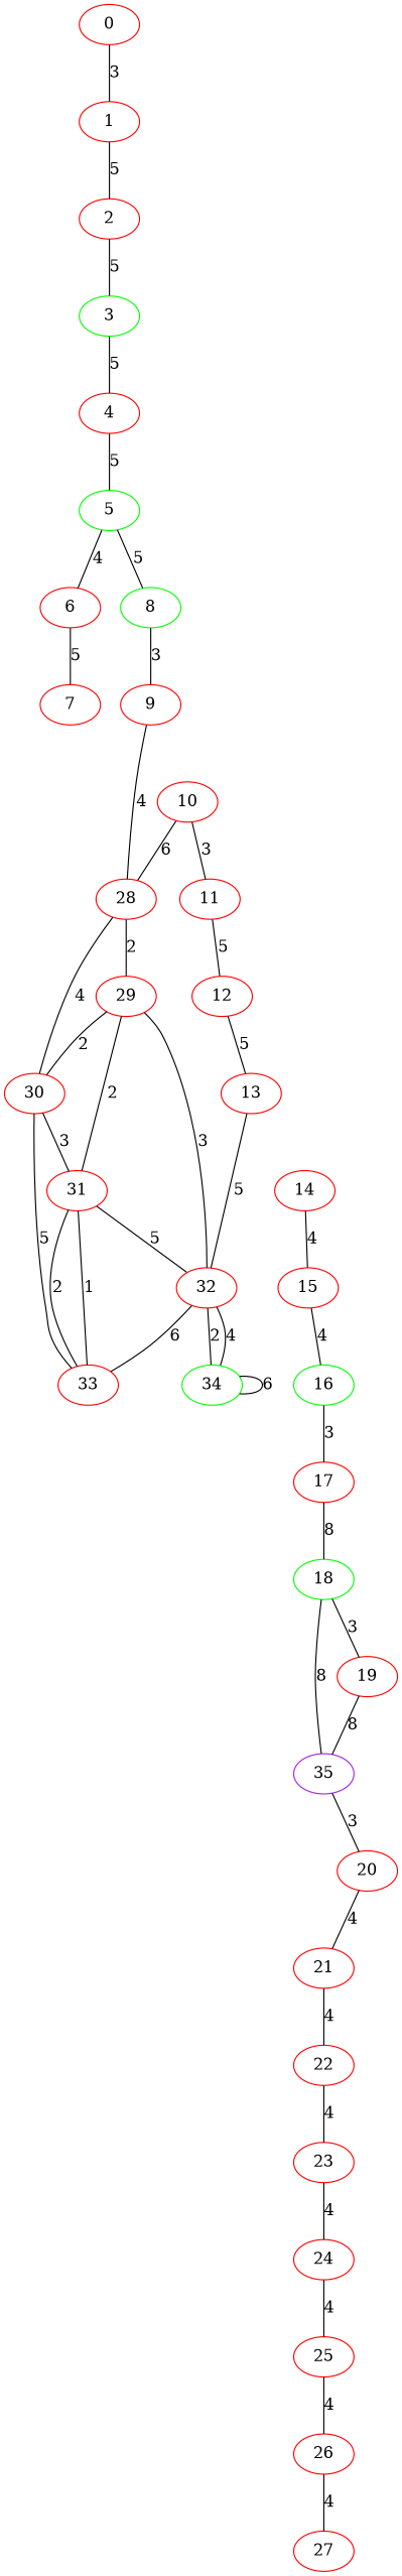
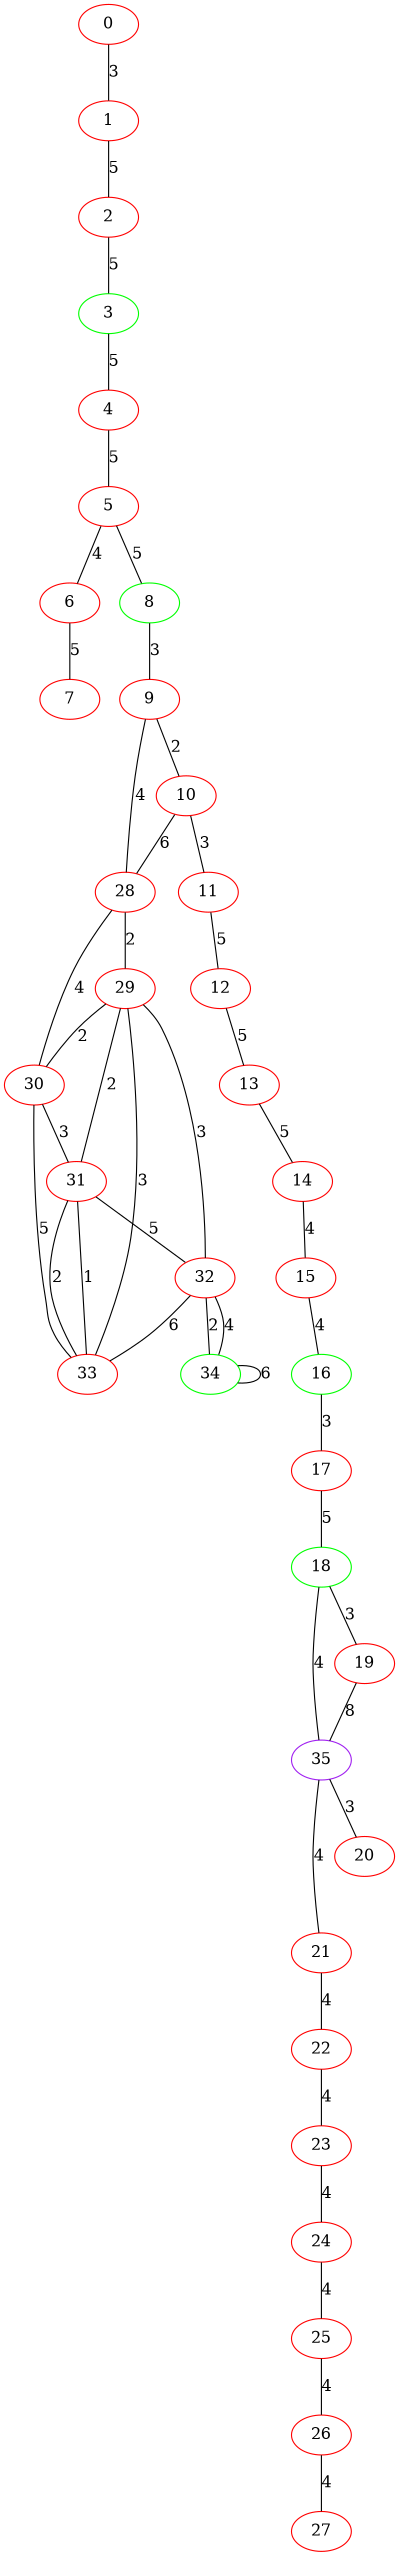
  graph {
    node [color=red weight=1]
    0
    1
    2
    3 [color=green weight=2]
    4
-   5 [color=green]
+   5
    6
    8 [color=green weight=2]
    7
    9
    10
    28
    11
    29
    30
    12
    13
    14
    15
    16 [color=green weight=2]
    17
    18 [color=green weight=2]
    19
    35 [color=purple weight=4]
    20
    21
    22
    23
    24
    25
    26
    27
    31
    32
    33
    34 [color=green weight=2]
    0 -- 1 [label=3]
    1 -- 2 [label=5]
    2 -- 3 [label=5]
    3 -- 4 [label=5]
    4 -- 5 [label=5]
    5 -- 6 [label=4]
    5 -- 8 [label=5]
    6 -- 7 [label=5]
    8 -- 9 [label=3]
+   9 -- 10 [label=2]
    9 -- 28 [label=4]
    10 -- 28 [label=6]
    10 -- 11 [label=3]
    28 -- 29 [label=2]
    28 -- 30 [label=4]
    11 -- 12 [label=5]
    29 -- 30 [label=2]
    29 -- 31 [label=2]
    29 -- 32 [label=3]
+   29 -- 33 [label=3]
    30 -- 31 [label=3]
    30 -- 33 [label=5]
    12 -- 13 [label=5]
-   13 -- 32 [label=5]
+   13 -- 14 [label=5]
    14 -- 15 [label=4]
    15 -- 16 [label=4]
    16 -- 17 [label=3]
-   17 -- 18 [label=8]
+   17 -- 18 [label=5]
    18 -- 19 [label=3]
-   18 -- 35 [label=8]
+   18 -- 35 [label=4]
    19 -- 35 [label=8]
    35 -- 20 [label=3]
-   20 -- 21 [label=4]
+   35 -- 21 [label=4]
    21 -- 22 [label=4]
    22 -- 23 [label=4]
    23 -- 24 [label=4]
    24 -- 25 [label=4]
    25 -- 26 [label=4]
    26 -- 27 [label=4]
    31 -- 32 [label=5]
    31 -- 33 [label=2]
    31 -- 33 [label=1]
    32 -- 33 [label=6]
    32 -- 34 [label=2]
    32 -- 34 [label=4]
    34 -- 34 [label=6]
  }
